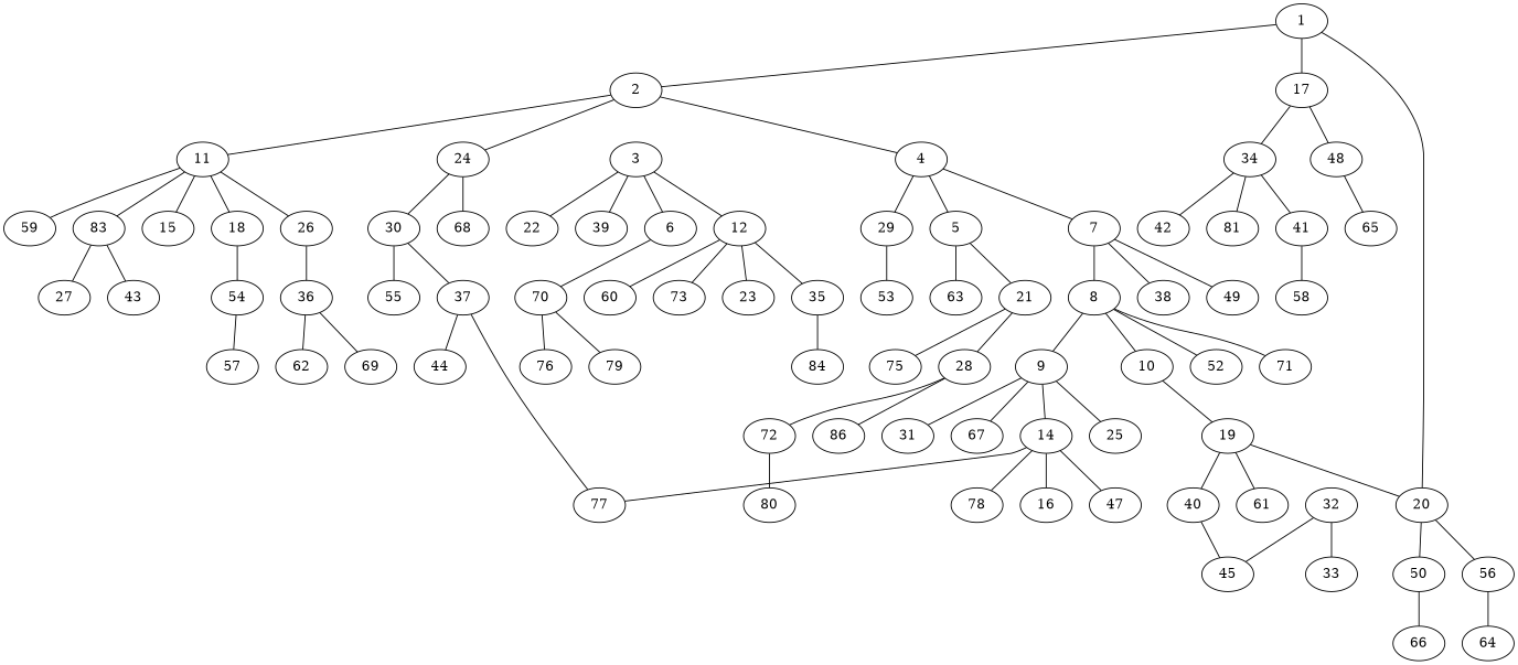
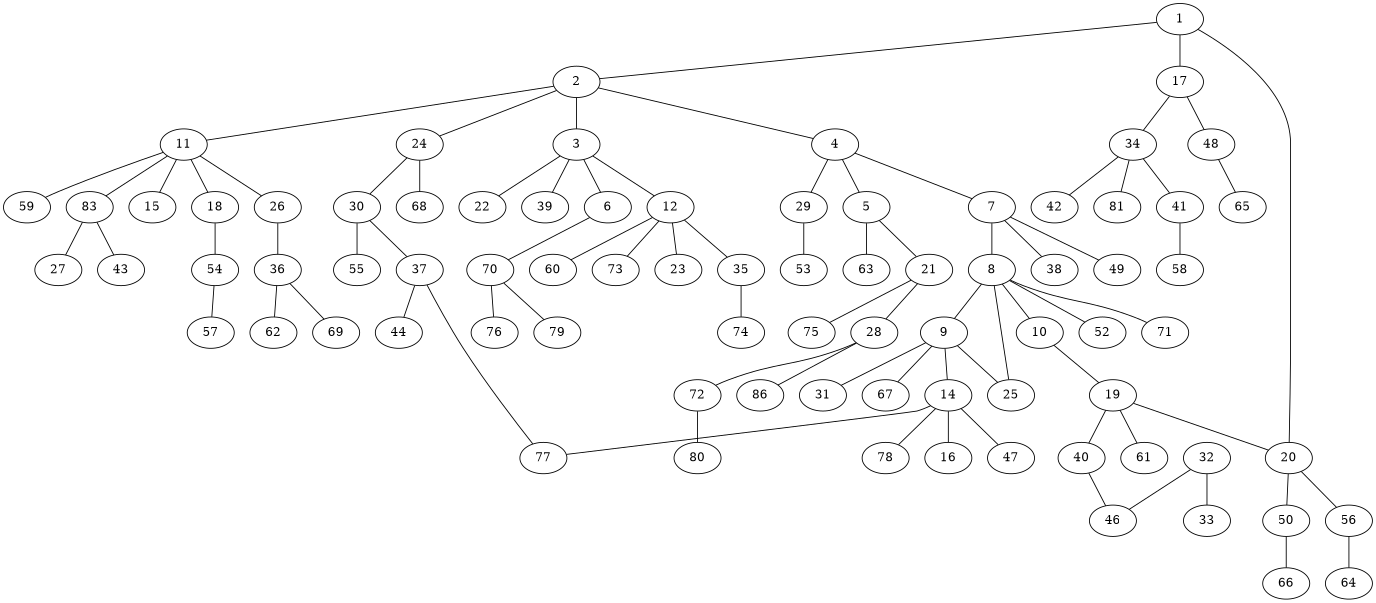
  graph {
    1
    2
    17
    20
    3
    4
    11
    24
    34
    48
    50
    56
    6
    12
    22
    39
    5
    7
    29
    n20 [label=83]
    15
    18
    26
    59
    30
    68
    41
    42
    n29 [label=81]
    65
    66
    64
    70
    23
    35
    60
    73
    21
    63
    8
    38
    49
    53
    43
    27
    54
    36
    37
    55
    76
    79
-   74 [label=84]
+   74
    28
    75
    9
    10
    25
    52
    71
    n60 [label=86]
    72
    14
    31
    67
    19
    16
    47
    77
    78
    32
    33
-   45
+   45 [label=46]
    40
    61
    57
    62
    69
    58
    80
    44
    1 -- 2
    1 -- 17
    1 -- 20
+   2 -- 3
    2 -- 4
    2 -- 11
    2 -- 24
    17 -- 34
    17 -- 48
    20 -- 50
    20 -- 56
    3 -- 6
    3 -- 12
    3 -- 22
    3 -- 39
    4 -- 5
    4 -- 7
    4 -- 29
    11 -- n20
    11 -- 15
    11 -- 18
    11 -- 26
    11 -- 59
    24 -- 30
    24 -- 68
    34 -- 41
    34 -- 42
    34 -- n29
    48 -- 65
    50 -- 66
    56 -- 64
    6 -- 70
    12 -- 23
    12 -- 35
    12 -- 60
    12 -- 73
    5 -- 21
    5 -- 63
    7 -- 8
    7 -- 38
    7 -- 49
    29 -- 53
    n20 -- 43
    n20 -- 27
    18 -- 54
    26 -- 36
    30 -- 37
    30 -- 55
    41 -- 58
    70 -- 76
    70 -- 79
    35 -- 74
    21 -- 28
    21 -- 75
    8 -- 9
    8 -- 10
+   8 -- 25
    8 -- 52
    8 -- 71
    54 -- 57
    36 -- 62
    36 -- 69
    37 -- 77
    37 -- 44
    28 -- n60
    28 -- 72
    9 -- 25
    9 -- 14
    9 -- 31
    9 -- 67
    10 -- 19
    72 -- 80
    14 -- 16
    14 -- 47
    14 -- 77
    14 -- 78
    19 -- 20
    19 -- 40
    19 -- 61
    32 -- 33
    32 -- 45
    40 -- 45
  }
